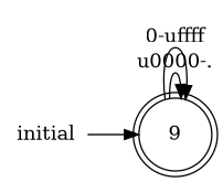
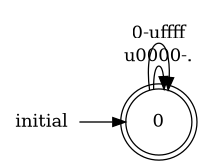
  digraph {
    rankdir=LR
-   0 [shape=doublecircle label=9]
+   0 [shape=doublecircle]
    initial [shape=plaintext]
    0 -> 0 [label="\u0000-."]
    0 -> 0 [label="0-\uffff"]
    initial -> 0
  }
